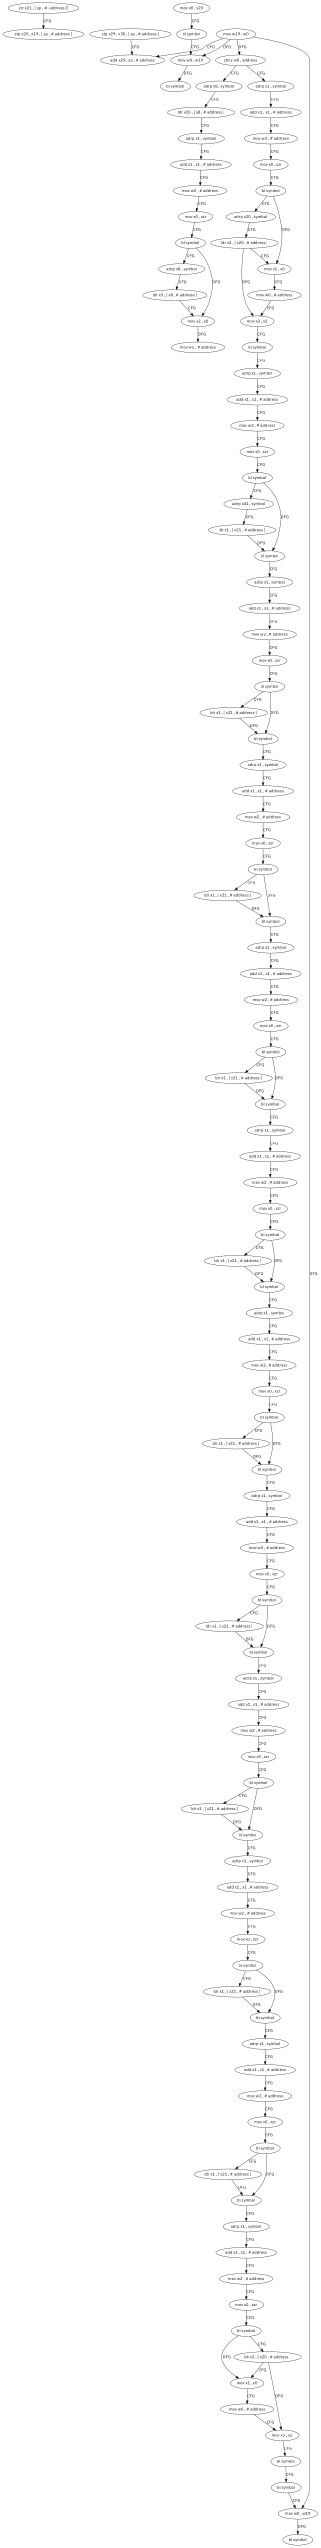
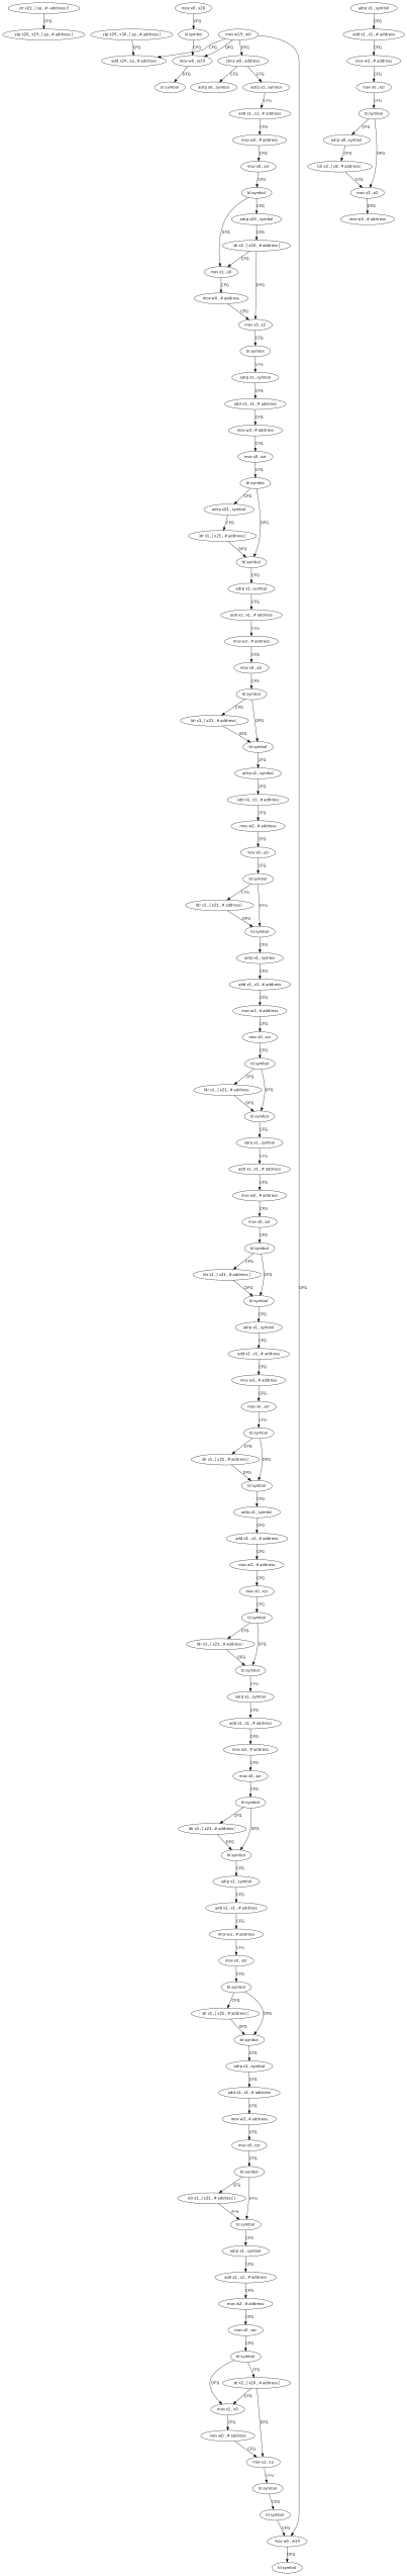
  digraph {
    fontname="IBM Plex Sans"
    node [fontname="IBM Plex Sans"]
    edge [fontname="IBM Plex Sans"]
    n1 [label="str x21 , [ sp , #- address ]!"]
    n2 [label="stp x20 , x19 , [ sp , # address ]"]
    n3 [label="stp x29 , x30 , [ sp , # address ]"]
    n4 [label="add x29 , sp , # address"]
    n5 [label="mov w19 , w0"]
    n6 [label="cbnz w0 , address"]
    n7 [label="mov w0 , w19"]
    n8 [label="mov w0 , w19"]
    n9 [label="adrp x8 , symbol"]
    n10 [label="adrp x1 , symbol"]
    n11 [label="bl symbol"]
    n12 [label="bl symbol"]
-   n13 [label="ldr x20 , [ x8 , # address ]"]
    n14 [label="add x1 , x1 , # address"]
    n15 [label="adrp x1 , symbol"]
    n16 [label="mov w2 , # address"]
    n17 [label="add x1 , x1 , # address"]
    n18 [label="mov w2 , # address"]
    n19 [label="mov x0 , xzr"]
    n20 [label="bl symbol"]
    n21 [label="adrp x8 , symbol"]
    n22 [label="mov x2 , x0"]
    n23 [label="ldr x3 , [ x8 , # address ]"]
    n24 [label="mov w1 , # address"]
    n25 [label="mov x0 , x20"]
    n26 [label="bl symbol"]
    n27 [label="mov x0 , xzr"]
    n28 [label="bl symbol"]
    n29 [label="adrp x20 , symbol"]
    n30 [label="mov x1 , x0"]
    n31 [label="ldr x2 , [ x20 , # address ]"]
    n32 [label="mov w0 , # address"]
    n33 [label="mov x3 , x2"]
    n34 [label="bl symbol"]
    n35 [label="adrp x1 , symbol"]
    n36 [label="add x1 , x1 , # address"]
    n37 [label="mov w2 , # address"]
    n38 [label="mov x0 , xzr"]
    n39 [label="bl symbol"]
-   n40 [label="adrp x41 , symbol"]
+   n40 [label="adrp x21 , symbol"]
    n41 [label="bl symbol"]
    n42 [label="ldr x1 , [ x21 , # address ]"]
    n43 [label="adrp x1 , symbol"]
    n44 [label="add x1 , x1 , # address"]
    n45 [label="mov w2 , # address"]
    n46 [label="mov x0 , xzr"]
    n47 [label="bl symbol"]
    n48 [label="ldr x1 , [ x21 , # address ]"]
    n49 [label="bl symbol"]
    n50 [label="adrp x1 , symbol"]
    n51 [label="add x1 , x1 , # address"]
    n52 [label="mov w2 , # address"]
    n53 [label="mov x0 , xzr"]
    n54 [label="bl symbol"]
    n55 [label="ldr x1 , [ x21 , # address ]"]
    n56 [label="bl symbol"]
    n57 [label="adrp x1 , symbol"]
    n58 [label="add x1 , x1 , # address"]
    n59 [label="mov w2 , # address"]
    n60 [label="mov x0 , xzr"]
    n61 [label="bl symbol"]
    n62 [label="ldr x1 , [ x21 , # address ]"]
    n63 [label="bl symbol"]
    n64 [label="adrp x1 , symbol"]
    n65 [label="add x1 , x1 , # address"]
    n66 [label="mov w2 , # address"]
    n67 [label="mov x0 , xzr"]
    n68 [label="bl symbol"]
    n69 [label="ldr x1 , [ x21 , # address ]"]
    n70 [label="bl symbol"]
    n71 [label="adrp x1 , symbol"]
    n72 [label="add x1 , x1 , # address"]
    n73 [label="mov w2 , # address"]
    n74 [label="mov x0 , xzr"]
    n75 [label="bl symbol"]
    n76 [label="ldr x1 , [ x21 , # address ]"]
    n77 [label="bl symbol"]
    n78 [label="adrp x1 , symbol"]
    n79 [label="add x1 , x1 , # address"]
    n80 [label="mov w2 , # address"]
    n81 [label="mov x0 , xzr"]
    n82 [label="bl symbol"]
    n83 [label="ldr x1 , [ x21 , # address ]"]
    n84 [label="bl symbol"]
    n85 [label="adrp x1 , symbol"]
    n86 [label="add x1 , x1 , # address"]
    n87 [label="mov w2 , # address"]
    n88 [label="mov x0 , xzr"]
    n89 [label="bl symbol"]
    n90 [label="ldr x1 , [ x21 , # address ]"]
    n91 [label="bl symbol"]
    n92 [label="adrp x1 , symbol"]
    n93 [label="add x1 , x1 , # address"]
    n94 [label="mov w2 , # address"]
    n95 [label="mov x0 , xzr"]
    n96 [label="bl symbol"]
    n97 [label="ldr x1 , [ x21 , # address ]"]
    n98 [label="bl symbol"]
    n99 [label="adrp x1 , symbol"]
    n100 [label="add x1 , x1 , # address"]
    n101 [label="mov w2 , # address"]
    n102 [label="mov x0 , xzr"]
    n103 [label="bl symbol"]
    n104 [label="ldr x1 , [ x21 , # address ]"]
    n105 [label="bl symbol"]
    n106 [label="adrp x1 , symbol"]
    n107 [label="add x1 , x1 , # address"]
    n108 [label="mov w2 , # address"]
    n109 [label="mov x0 , xzr"]
    n110 [label="bl symbol"]
    n111 [label="ldr x2 , [ x20 , # address ]"]
    n112 [label="mov x1 , x0"]
    n113 [label="mov x3 , x2"]
    n114 [label="mov w0 , # address"]
    n115 [label="bl symbol"]
    n116 [label="bl symbol"]
    n1 -> n2 [label=CFG]
    n3 -> n4 [label=CFG]
    n5 -> n4 [label=CFG]
    n5 -> n6 [label=DFG]
    n5 -> n7 [label=DFG]
    n5 -> n8 [label=DFG]
    n6 -> n9 [label=CFG]
    n6 -> n10 [label=CFG]
    n7 -> n11 [label=DFG]
    n8 -> n12 [label=DFG]
-   n9 -> n13 [label=CFG]
    n10 -> n14 [label=CFG]
-   n13 -> n15 [label=CFG]
    n14 -> n16 [label=CFG]
    n15 -> n17 [label=CFG]
    n16 -> n27 [label=CFG]
    n17 -> n18 [label=CFG]
    n18 -> n19 [label=CFG]
    n19 -> n20 [label=CFG]
    n20 -> n21 [label=CFG]
    n20 -> n22 [label=DFG]
    n21 -> n23 [label=CFG]
    n22 -> n24 [label=DFG]
    n23 -> n22 [label=CFG]
    n25 -> n26 [label=CFG]
    n26 -> n7 [label=CFG]
    n27 -> n28 [label=CFG]
    n28 -> n29 [label=CFG]
    n28 -> n30 [label=DFG]
    n29 -> n31 [label=CFG]
    n30 -> n32 [label=CFG]
    n31 -> n30 [label=CFG]
    n31 -> n33 [label=DFG]
    n32 -> n33 [label=CFG]
    n33 -> n34 [label=CFG]
    n34 -> n35 [label=CFG]
    n35 -> n36 [label=CFG]
    n36 -> n37 [label=CFG]
    n37 -> n38 [label=CFG]
    n38 -> n39 [label=CFG]
    n39 -> n40 [label=CFG]
    n39 -> n41 [label=DFG]
    n40 -> n42 [label=CFG]
    n41 -> n43 [label=CFG]
    n42 -> n41 [label=DFG]
    n43 -> n44 [label=CFG]
    n44 -> n45 [label=CFG]
    n45 -> n46 [label=CFG]
    n46 -> n47 [label=CFG]
    n47 -> n48 [label=CFG]
    n47 -> n49 [label=DFG]
    n48 -> n49 [label=DFG]
    n49 -> n50 [label=CFG]
    n50 -> n51 [label=CFG]
    n51 -> n52 [label=CFG]
    n52 -> n53 [label=CFG]
    n53 -> n54 [label=CFG]
    n54 -> n55 [label=CFG]
    n54 -> n56 [label=DFG]
    n55 -> n56 [label=DFG]
    n56 -> n57 [label=CFG]
    n57 -> n58 [label=CFG]
    n58 -> n59 [label=CFG]
    n59 -> n60 [label=CFG]
    n60 -> n61 [label=CFG]
    n61 -> n62 [label=CFG]
    n61 -> n63 [label=DFG]
    n62 -> n63 [label=DFG]
    n63 -> n64 [label=CFG]
    n64 -> n65 [label=CFG]
    n65 -> n66 [label=CFG]
    n66 -> n67 [label=CFG]
    n67 -> n68 [label=CFG]
    n68 -> n69 [label=CFG]
    n68 -> n70 [label=DFG]
    n69 -> n70 [label=DFG]
    n70 -> n71 [label=CFG]
    n71 -> n72 [label=CFG]
    n72 -> n73 [label=CFG]
    n73 -> n74 [label=CFG]
    n74 -> n75 [label=CFG]
    n75 -> n76 [label=CFG]
    n75 -> n77 [label=DFG]
    n76 -> n77 [label=DFG]
    n77 -> n78 [label=CFG]
    n78 -> n79 [label=CFG]
    n79 -> n80 [label=CFG]
    n80 -> n81 [label=CFG]
    n81 -> n82 [label=CFG]
    n82 -> n83 [label=CFG]
    n82 -> n84 [label=DFG]
    n83 -> n84 [label=DFG]
    n84 -> n85 [label=CFG]
    n85 -> n86 [label=CFG]
    n86 -> n87 [label=CFG]
    n87 -> n88 [label=CFG]
    n88 -> n89 [label=CFG]
    n89 -> n90 [label=CFG]
    n89 -> n91 [label=DFG]
    n90 -> n91 [label=DFG]
    n91 -> n92 [label=CFG]
    n92 -> n93 [label=CFG]
    n93 -> n94 [label=CFG]
    n94 -> n95 [label=CFG]
    n95 -> n96 [label=CFG]
    n96 -> n97 [label=CFG]
    n96 -> n98 [label=DFG]
    n97 -> n98 [label=DFG]
    n98 -> n99 [label=CFG]
    n99 -> n100 [label=CFG]
    n100 -> n101 [label=CFG]
    n101 -> n102 [label=CFG]
    n102 -> n103 [label=CFG]
    n103 -> n104 [label=CFG]
    n103 -> n105 [label=DFG]
    n104 -> n105 [label=DFG]
    n105 -> n106 [label=CFG]
    n106 -> n107 [label=CFG]
    n107 -> n108 [label=CFG]
    n108 -> n109 [label=CFG]
    n109 -> n110 [label=CFG]
    n110 -> n111 [label=CFG]
    n110 -> n112 [label=DFG]
    n111 -> n112 [label=CFG]
    n111 -> n113 [label=DFG]
    n112 -> n114 [label=CFG]
    n113 -> n115 [label=CFG]
    n114 -> n113 [label=CFG]
    n115 -> n116 [label=CFG]
    n116 -> n8 [label=CFG]
  }
